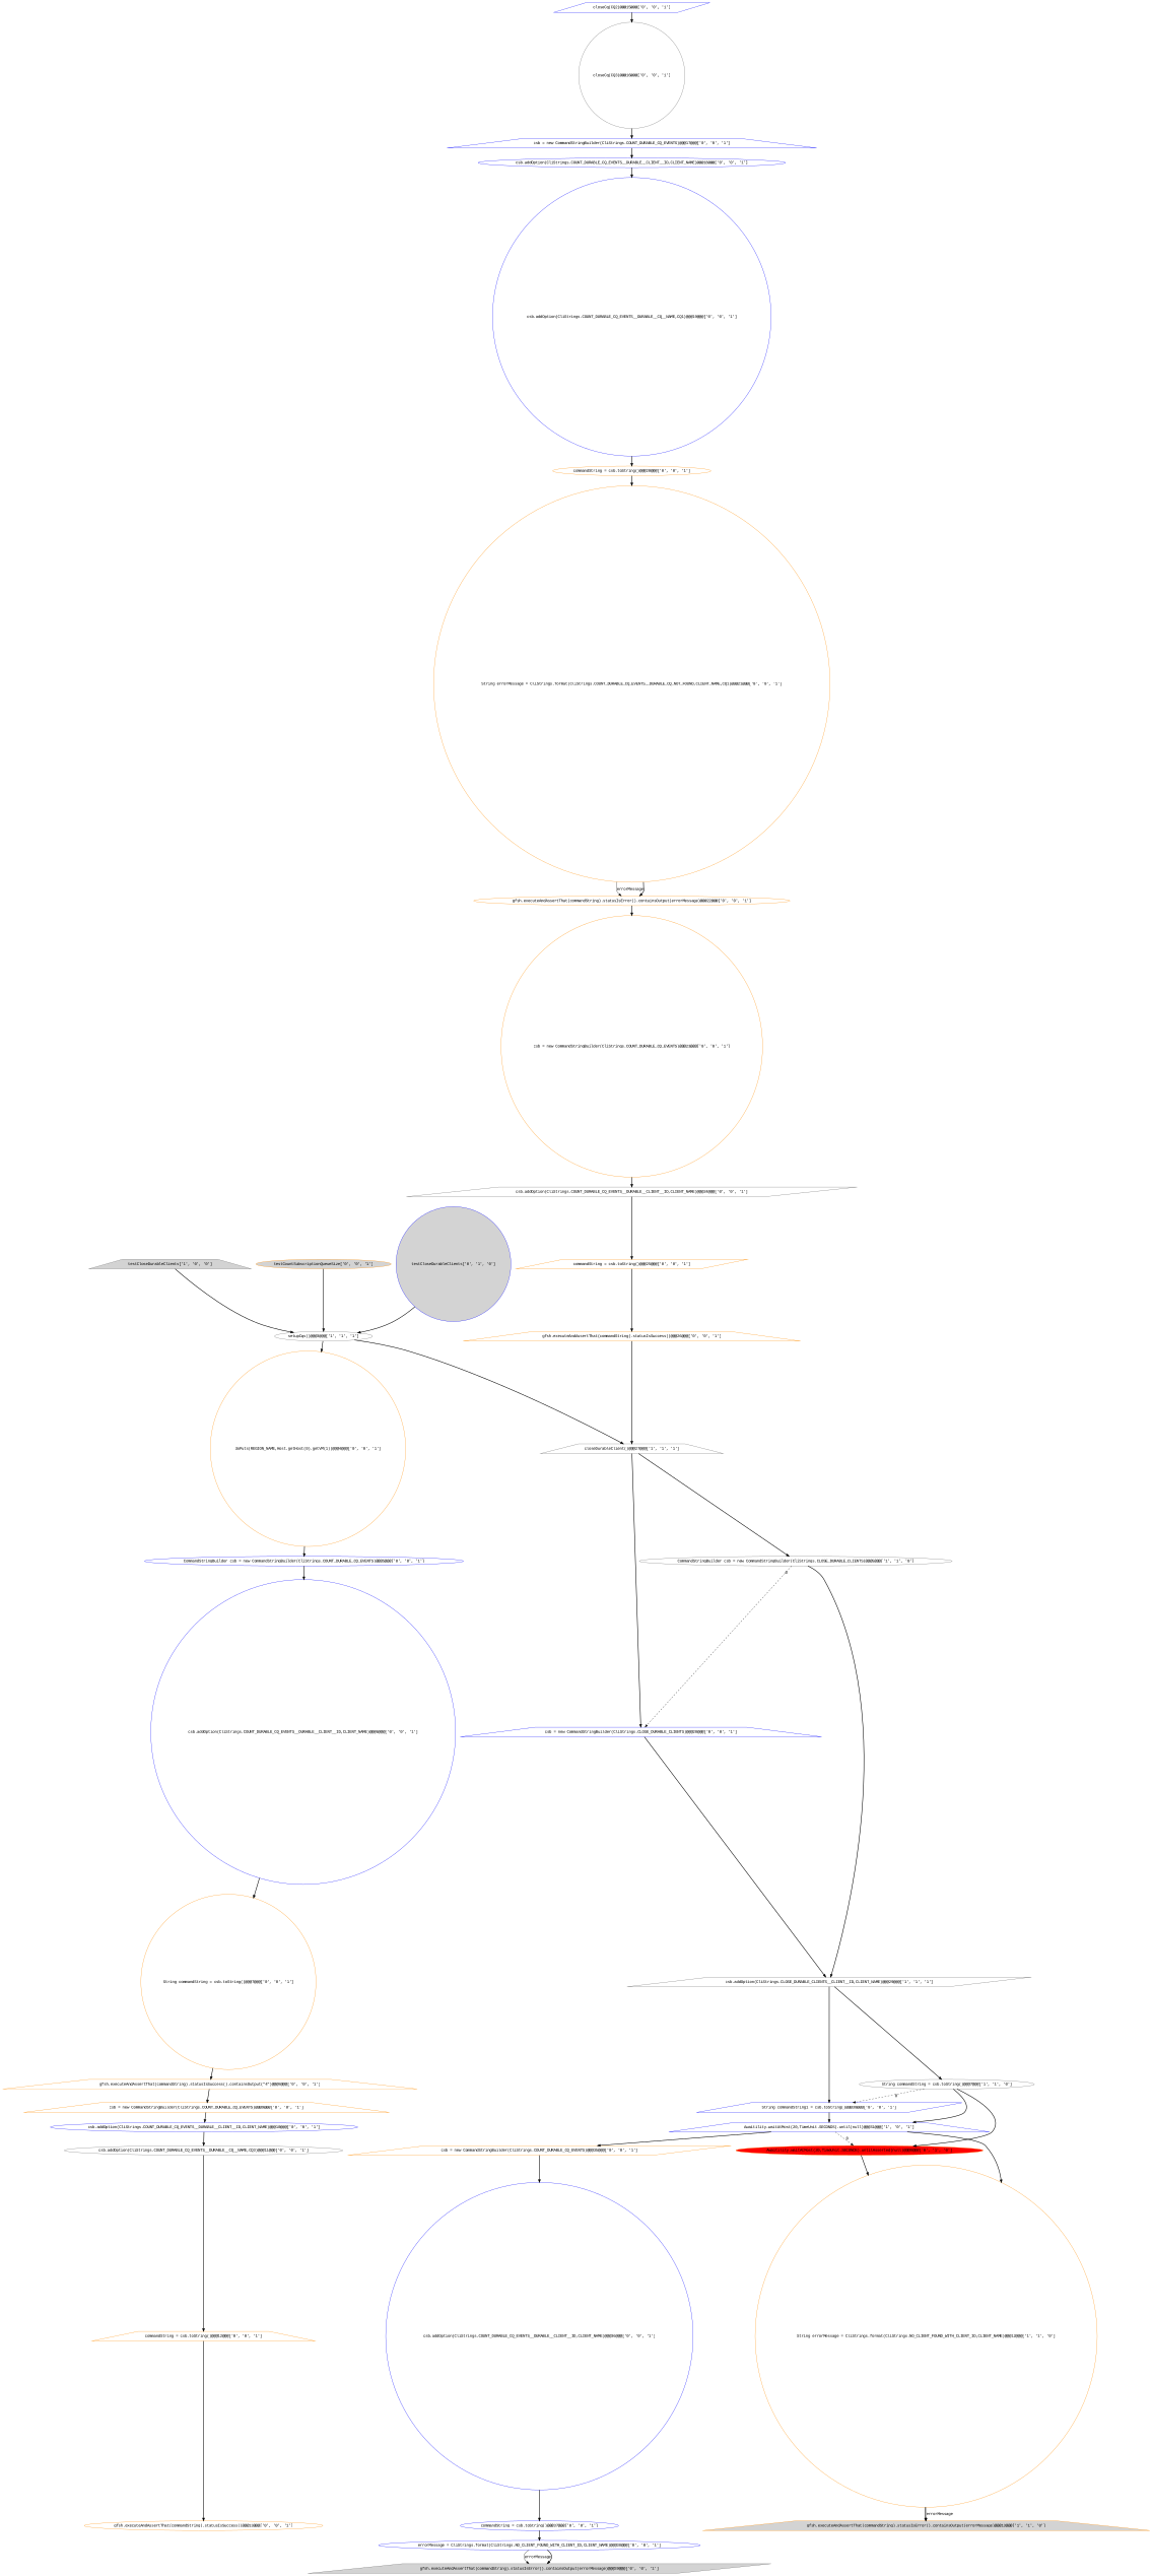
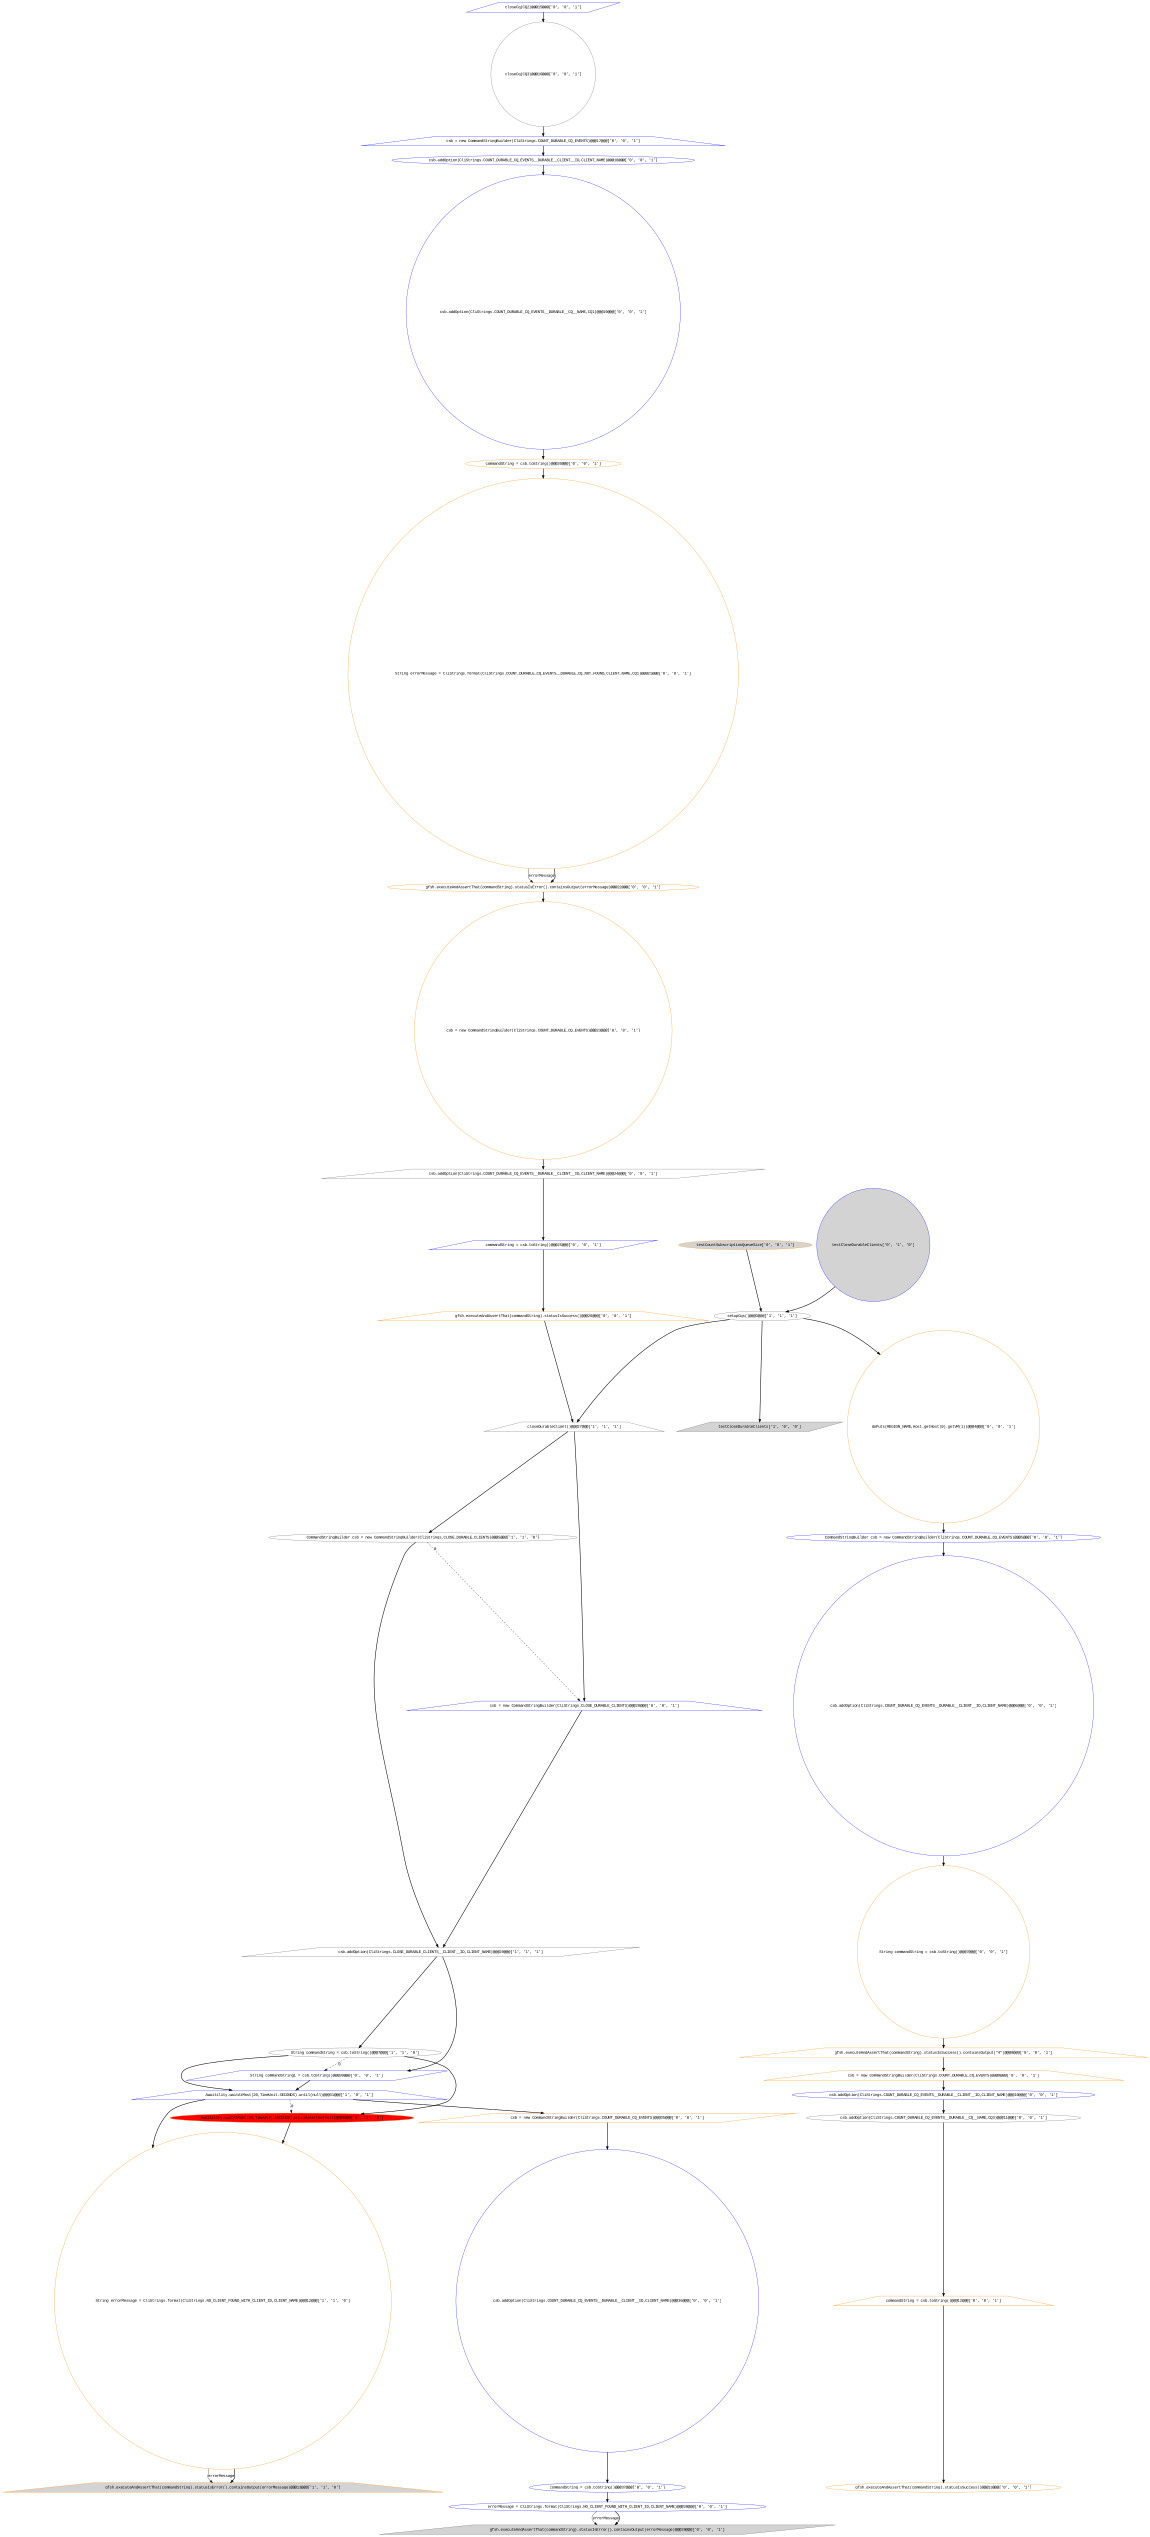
  digraph {
    fontname="Liberation Mono"
    node [color=darkorange fillcolor=white fontname="Liberation Mono" shape=ellipse style=filled]
    edge [fontname="Liberation Mono" style=bold]
    n1 [fillcolor=red label="Awaitility.waitAtMost(20,TimeUnit.SECONDS).untilAsserted(null)@@@8@@@['0', '1', '0']"]
    n2 [label="String errorMessage = CliStrings.format(CliStrings.NO_CLIENT_FOUND_WITH_CLIENT_ID,CLIENT_NAME)@@@12@@@['1', '1', '0']" shape=circle]
    n3 [fillcolor=lightgray label="gfsh.executeAndAssertThat(commandString).statusIsError().containsOutput(errorMessage)@@@13@@@['1', '1', '0']" shape=trapezium]
    n4 [label="commandString = csb.toString()@@@12@@@['0', '0', '1']" shape=trapezium]
    n5 [label="gfsh.executeAndAssertThat(commandString).statusIsSuccess()@@@13@@@['0', '0', '1']"]
    n6 [label="doPuts(REGION_NAME,Host.getHost(0).getVM(1))@@@4@@@['0', '0', '1']" shape=circle]
    n7 [color=blue label="CommandStringBuilder csb = new CommandStringBuilder(CliStrings.COUNT_DURABLE_CQ_EVENTS)@@@5@@@['0', '0', '1']"]
    n8 [color=blue label="csb.addOption(CliStrings.COUNT_DURABLE_CQ_EVENTS__DURABLE__CLIENT__ID,CLIENT_NAME)@@@6@@@['0', '0', '1']" shape=circle]
    n9 [color=gray40 label="closeCq(CQ3)@@@16@@@['0', '0', '1']" shape=circle]
    n10 [color=blue label="csb = new CommandStringBuilder(CliStrings.COUNT_DURABLE_CQ_EVENTS)@@@17@@@['0', '0', '1']" shape=trapezium]
    n11 [color=blue label="csb.addOption(CliStrings.COUNT_DURABLE_CQ_EVENTS__DURABLE__CLIENT__ID,CLIENT_NAME)@@@18@@@['0', '0', '1']"]
    n12 [color=blue label="closeCq(CQ2)@@@15@@@['0', '0', '1']" shape=parallelogram]
    n13 [color=gray40 fillcolor=lightgray label="gfsh.executeAndAssertThat(commandString).statusIsError().containsOutput(errorMessage)@@@39@@@['0', '0', '1']" shape=parallelogram]
    n14 [color=blue label="commandString = csb.toString()@@@37@@@['0', '0', '1']"]
    n15 [color=blue label="errorMessage = CliStrings.format(CliStrings.NO_CLIENT_FOUND_WITH_CLIENT_ID,CLIENT_NAME)@@@38@@@['0', '0', '1']"]
-   n16 [color=gray40 fillcolor=lightgray label="testCloseDurableClients['1', '0', '0']" shape=trapezium]
+   n16 [color=gray40 fillcolor=lightgray label="testCloseDurableClients['1', '0', '0']" shape=parallelogram]
    n17 [color=gray40 label="setupCqs()@@@3@@@['1', '1', '1']"]
    n18 [color=gray40 label="closeDurableClient()@@@27@@@['1', '1', '1']" shape=trapezium]
    n19 [label="gfsh.executeAndAssertThat(commandString).statusIsError().containsOutput(errorMessage)@@@22@@@['0', '0', '1']"]
    n20 [label="csb = new CommandStringBuilder(CliStrings.COUNT_DURABLE_CQ_EVENTS)@@@23@@@['0', '0', '1']" shape=circle]
    n21 [color=gray40 label="csb.addOption(CliStrings.COUNT_DURABLE_CQ_EVENTS__DURABLE__CLIENT__ID,CLIENT_NAME)@@@24@@@['0', '0', '1']" shape=parallelogram]
    n22 [fillcolor=lightgray label="testCountSubscriptionQueueSize['0', '0', '1']"]
    n23 [color=blue label="csb = new CommandStringBuilder(CliStrings.CLOSE_DURABLE_CLIENTS)@@@28@@@['0', '0', '1']" shape=trapezium]
    n24 [color=gray40 label="CommandStringBuilder csb = new CommandStringBuilder(CliStrings.CLOSE_DURABLE_CLIENTS)@@@5@@@['1', '1', '0']"]
    n25 [color=gray40 label="csb.addOption(CliStrings.CLOSE_DURABLE_CLIENTS__CLIENT__ID,CLIENT_NAME)@@@29@@@['1', '1', '1']" shape=parallelogram]
    n26 [color=blue label="String commandString1 = csb.toString()@@@30@@@['0', '0', '1']" shape=parallelogram]
    n27 [color=gray40 label="String commandString = csb.toString()@@@7@@@['1', '1', '0']"]
    n28 [color=blue label="Awaitility.waitAtMost(20,TimeUnit.SECONDS).until(null)@@@31@@@['1', '0', '1']" shape=trapezium]
    n29 [color=blue label="csb.addOption(CliStrings.COUNT_DURABLE_CQ_EVENTS__DURABLE__CLIENT__ID,CLIENT_NAME)@@@10@@@['0', '0', '1']"]
    n30 [color=gray40 label="csb.addOption(CliStrings.COUNT_DURABLE_CQ_EVENTS__DURABLE__CQ__NAME,CQ3)@@@11@@@['0', '0', '1']"]
    n31 [label="csb = new CommandStringBuilder(CliStrings.COUNT_DURABLE_CQ_EVENTS)@@@9@@@['0', '0', '1']" shape=trapezium]
    n32 [label="String errorMessage = CliStrings.format(CliStrings.COUNT_DURABLE_CQ_EVENTS__DURABLE_CQ_NOT_FOUND,CLIENT_NAME,CQ1)@@@21@@@['0', '0', '1']" shape=circle]
    n33 [label="commandString = csb.toString()@@@20@@@['0', '0', '1']"]
    n34 [color=blue label="csb.addOption(CliStrings.COUNT_DURABLE_CQ_EVENTS__DURABLE__CQ__NAME,CQ1)@@@19@@@['0', '0', '1']" shape=circle]
    n35 [label="csb = new CommandStringBuilder(CliStrings.COUNT_DURABLE_CQ_EVENTS)@@@35@@@['0', '0', '1']" shape=parallelogram]
    n36 [color=blue label="csb.addOption(CliStrings.COUNT_DURABLE_CQ_EVENTS__DURABLE__CLIENT__ID,CLIENT_NAME)@@@36@@@['0', '0', '1']" shape=circle]
    n37 [color=blue fillcolor=lightgray label="testCloseDurableClients['0', '1', '0']" shape=circle]
-   n38 [label="commandString = csb.toString()@@@25@@@['0', '0', '1']" shape=parallelogram]
+   n38 [color=blue label="commandString = csb.toString()@@@25@@@['0', '0', '1']" shape=parallelogram]
    n39 [label="gfsh.executeAndAssertThat(commandString).statusIsSuccess()@@@26@@@['0', '0', '1']" shape=trapezium]
    n40 [label="String commandString = csb.toString()@@@7@@@['0', '0', '1']" shape=circle]
    n41 [label="gfsh.executeAndAssertThat(commandString).statusIsSuccess().containsOutput(\"4\")@@@8@@@['0', '0', '1']" shape=trapezium]
    n1 -> n2
    n2 -> n3 [label=errorMessage style=solid]
    n2 -> n3
    n4 -> n5
    n6 -> n7
    n7 -> n8
    n8 -> n40
    n9 -> n10
    n10 -> n11
    n11 -> n34
    n12 -> n9
    n14 -> n15
    n15 -> n13 [label=errorMessage style=solid]
    n15 -> n13
-   n16 -> n17
+   n17 -> n16
    n17 -> n6
    n17 -> n18
    n18 -> n23
    n18 -> n24
    n19 -> n20
    n20 -> n21
    n21 -> n38
    n22 -> n17
    n23 -> n25
    n24 -> n23 [label=0 style=dashed]
    n24 -> n25
    n25 -> n26
    n25 -> n27
    n26 -> n28
    n27 -> n1
    n27 -> n26 [label=0 style=dashed]
    n27 -> n28
    n28 -> n1 [label=0 style=dashed]
    n28 -> n2
    n28 -> n35
    n29 -> n30
    n30 -> n4
    n31 -> n29
    n32 -> n19 [label=errorMessage style=solid]
    n32 -> n19
    n33 -> n32
    n34 -> n33
    n35 -> n36
    n36 -> n14
    n37 -> n17
    n38 -> n39
    n39 -> n18
    n40 -> n41
    n41 -> n31
  }
